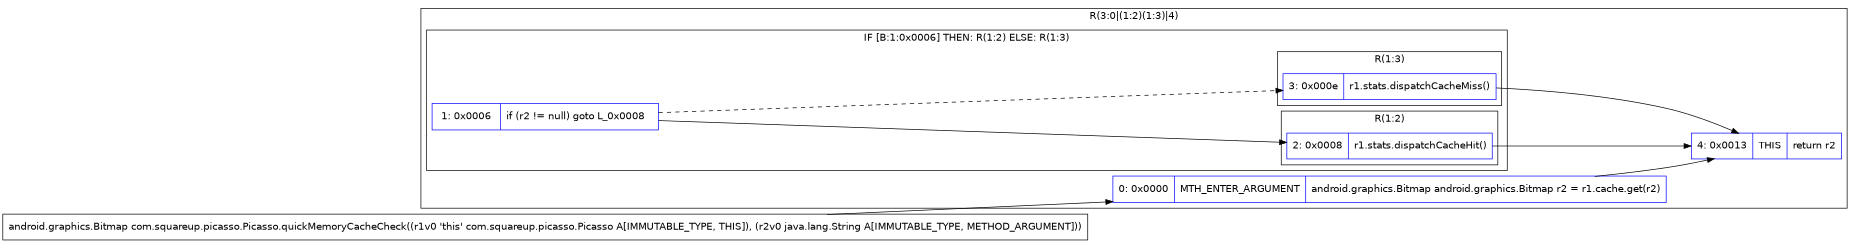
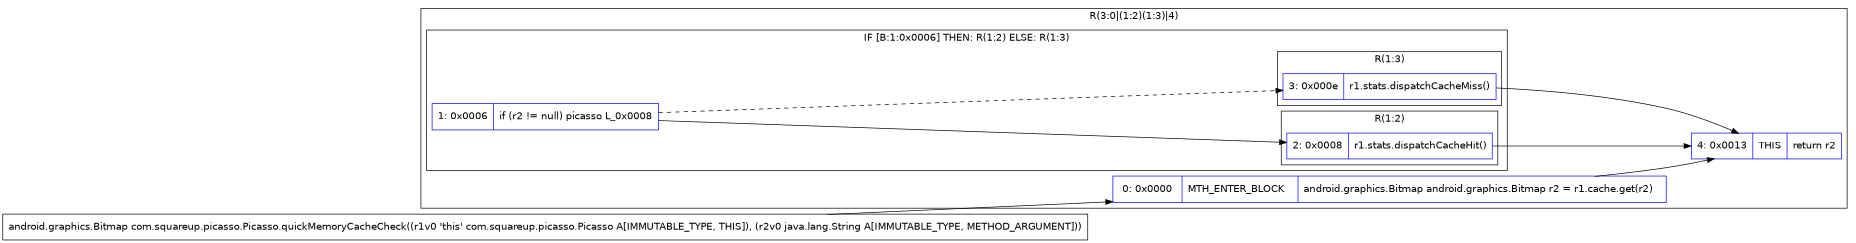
  digraph {
    fontname="DejaVu Sans"
    rankdir=LR
    node [color=blue fontname="DejaVu Sans" shape=record]
    edge [fontname="DejaVu Sans"]
    n1 [label="{2\:\ 0x0008|r1.stats.dispatchCacheHit()\l}"]
    n2 [label="{3\:\ 0x000e|r1.stats.dispatchCacheMiss()\l}"]
-   n3 [label="{1\:\ 0x0006|if (r2 != null) goto L_0x0008\l}"]
-   n4 [label="{0\:\ 0x0000|MTH_ENTER_ARGUMENT\l|android.graphics.Bitmap android.graphics.Bitmap r2 = r1.cache.get(r2)\l}"]
+   n3 [label="{1\:\ 0x0006|if (r2 != null) picasso L_0x0008\l}"]
+   n4 [label="{0\:\ 0x0000|MTH_ENTER_BLOCK\l|android.graphics.Bitmap android.graphics.Bitmap r2 = r1.cache.get(r2)\l}"]
    n5 [label="{4\:\ 0x0013|THIS\l|return r2\l}"]
    n6 [label="{android.graphics.Bitmap com.squareup.picasso.Picasso.quickMemoryCacheCheck((r1v0 'this' com.squareup.picasso.Picasso A[IMMUTABLE_TYPE, THIS]), (r2v0 java.lang.String A[IMMUTABLE_TYPE, METHOD_ARGUMENT])) }" color=""]
    subgraph cluster_1 {
      label="R(3:0|(1:2)(1:3)|4)"
      n4
      n5
      subgraph cluster_2 {
        label="IF [B:1:0x0006] THEN: R(1:2) ELSE: R(1:3)"
        n3
        subgraph cluster_3 {
          label="R(1:2)"
          n1
        }
        subgraph cluster_4 {
          label="R(1:3)"
          n2
        }
      }
    }
    n1 -> n5
    n2 -> n5
    n3 -> n1
    n3 -> n2 [style=dashed]
    n4 -> n5
    n6 -> n4
  }
